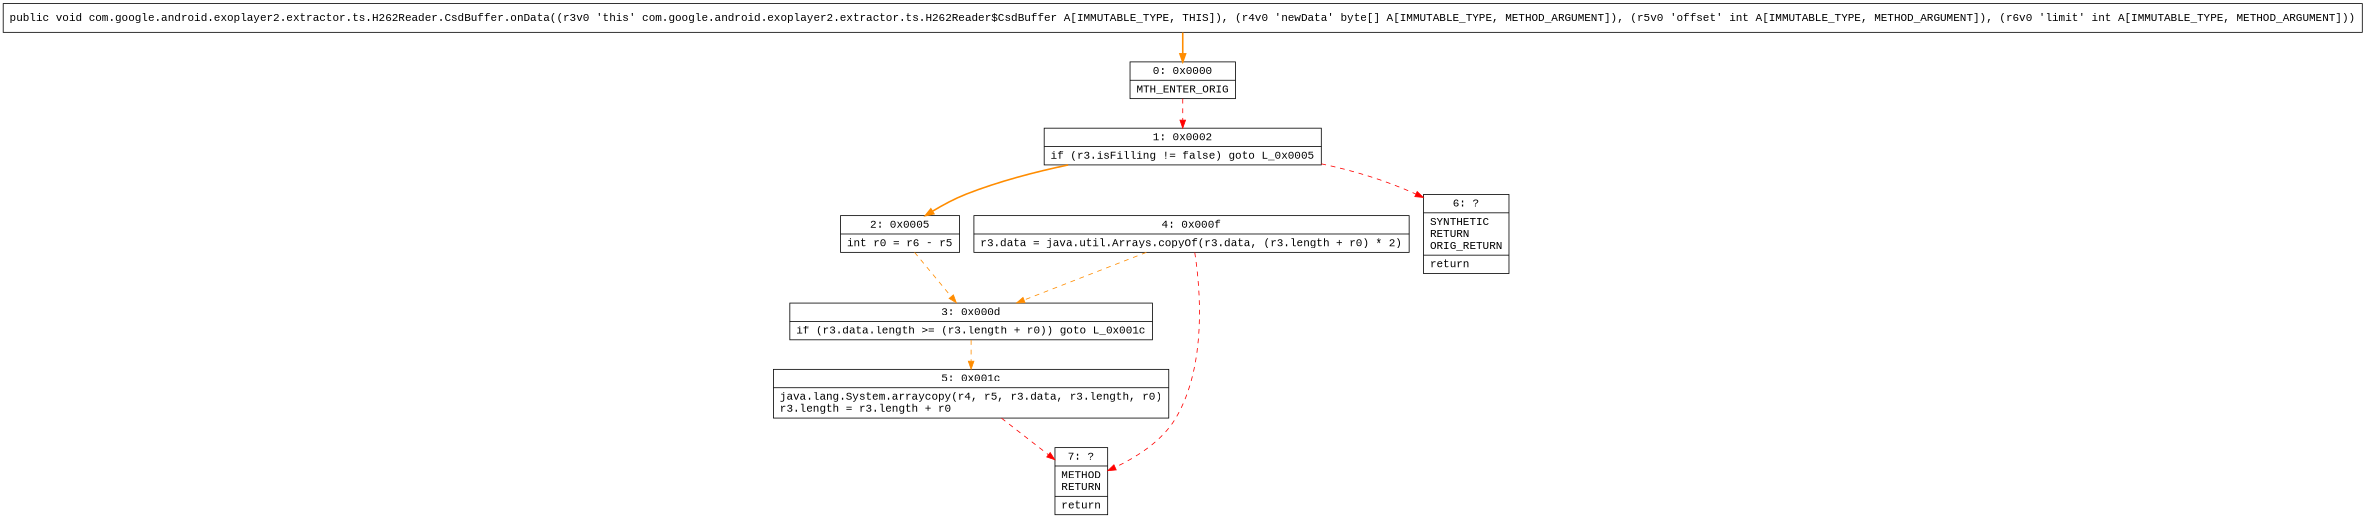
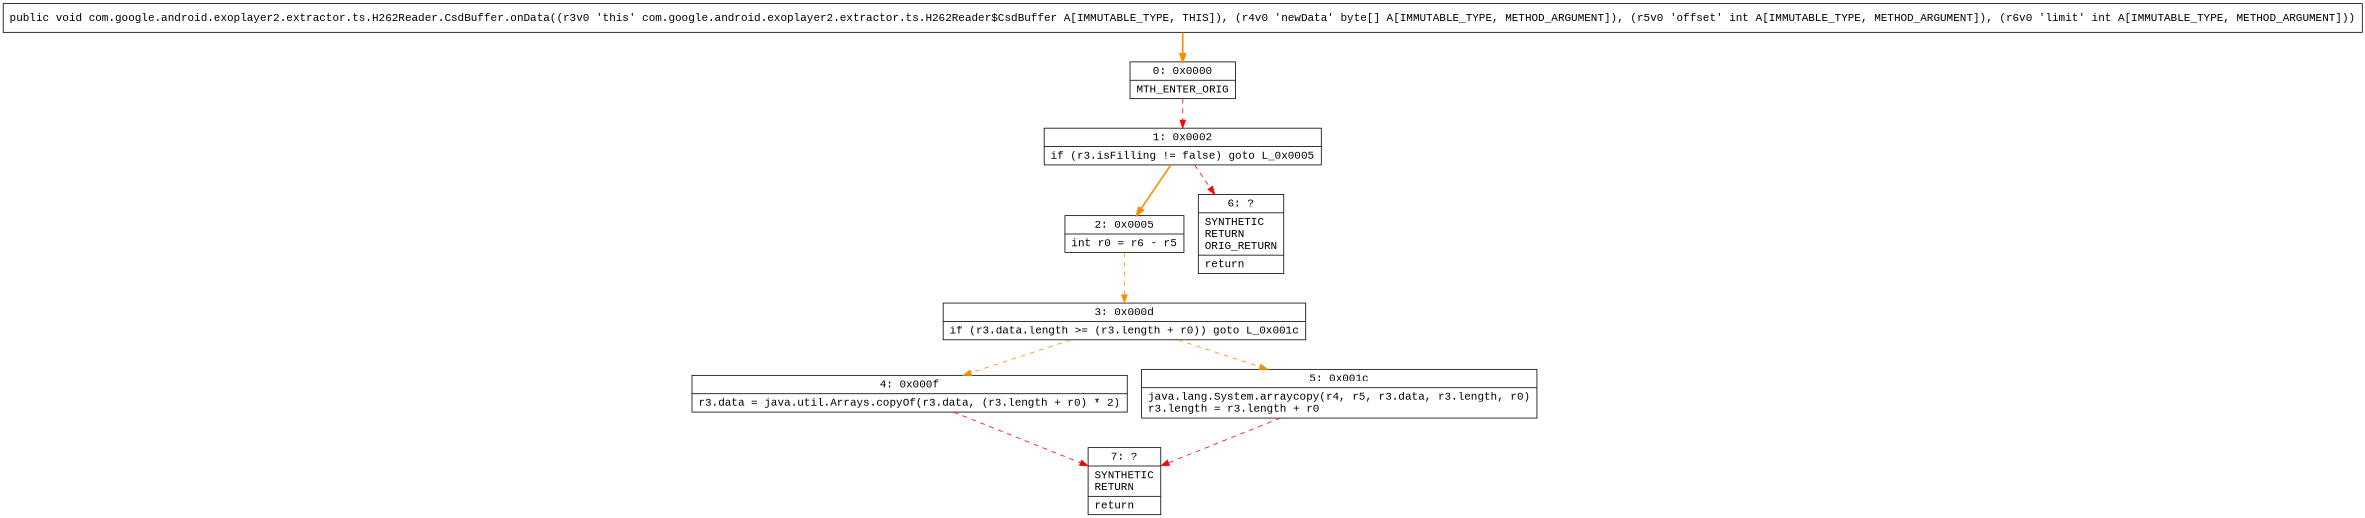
  digraph {
    fontname="Liberation Mono"
    node [fontname="Liberation Mono" shape=record]
    edge [color=darkorange fontname="Liberation Mono" style=dashed]
    n1 [label="{0\:\ 0x0000|MTH_ENTER_ORIG\l}"]
    n2 [label="{1\:\ 0x0002|if (r3.isFilling != false) goto L_0x0005\l}"]
    n3 [label="{2\:\ 0x0005|int r0 = r6 \- r5\l}"]
    n4 [label="{6\:\ ?|SYNTHETIC\lRETURN\lORIG_RETURN\l|return\l}"]
    n5 [label="{3\:\ 0x000d|if (r3.data.length \>= (r3.length + r0)) goto L_0x001c\l}"]
    n6 [label="{4\:\ 0x000f|r3.data = java.util.Arrays.copyOf(r3.data, (r3.length + r0) * 2)\l}"]
    n7 [label="{5\:\ 0x001c|java.lang.System.arraycopy(r4, r5, r3.data, r3.length, r0)\lr3.length = r3.length + r0\l}"]
-   n8 [label="{7\:\ ?|METHOD\lRETURN\l|return\l}"]
+   n8 [label="{7\:\ ?|SYNTHETIC\lRETURN\l|return\l}"]
    n9 [label="{public void com.google.android.exoplayer2.extractor.ts.H262Reader.CsdBuffer.onData((r3v0 'this' com.google.android.exoplayer2.extractor.ts.H262Reader$CsdBuffer A[IMMUTABLE_TYPE, THIS]), (r4v0 'newData' byte[] A[IMMUTABLE_TYPE, METHOD_ARGUMENT]), (r5v0 'offset' int A[IMMUTABLE_TYPE, METHOD_ARGUMENT]), (r6v0 'limit' int A[IMMUTABLE_TYPE, METHOD_ARGUMENT])) }"]
    n1 -> n2 [color=red]
    n2 -> n3 [style=bold]
    n2 -> n4 [color=red]
    n3 -> n5
-   n6 -> n5
+   n5 -> n6
    n5 -> n7
    n6 -> n8 [color=red]
    n7 -> n8 [color=red]
    n9 -> n1 [style=bold]
  }
